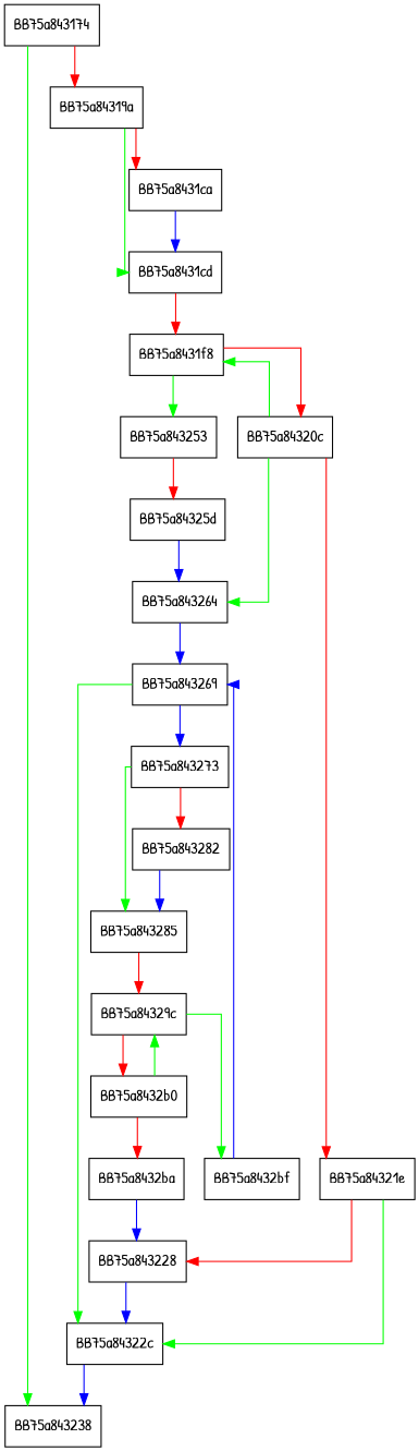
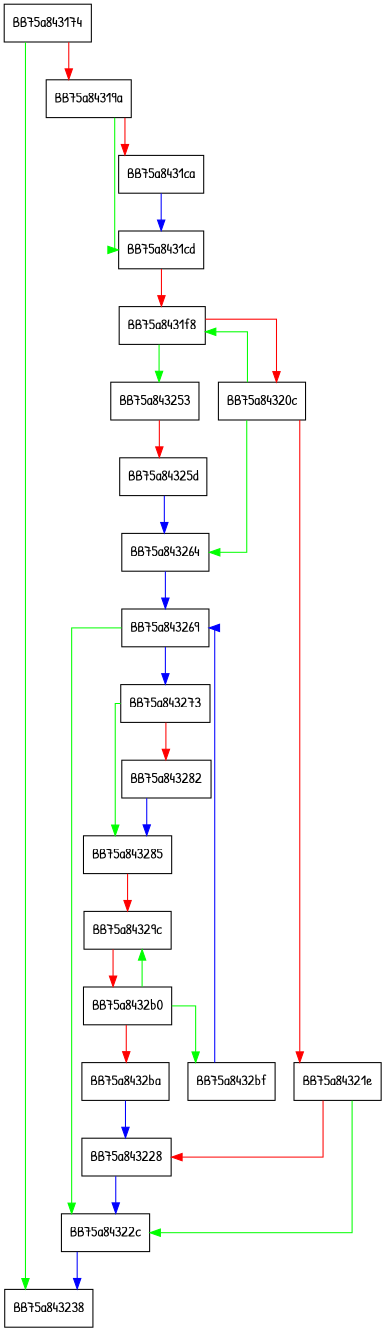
  digraph {
    fontname="Patrick Hand"
    splines=ortho
    node [fontname="Patrick Hand" shape=box]
    edge [color=red fontname="Patrick Hand"]
    BB75a843174
    BB75a843238
    BB75a84319a
    BB75a8431cd
    BB75a8431ca
    BB75a8431f8
    BB75a843253
    BB75a84320c
    BB75a84325d
    BB75a843264
    BB75a84321e
    BB75a843269
    BB75a84322c
    BB75a843228
    BB75a843273
    BB75a843285
    BB75a843282
    BB75a84329c
    BB75a8432bf
    BB75a8432b0
    BB75a8432ba
    BB75a843174 -> BB75a843238 [color=green]
    BB75a843174 -> BB75a84319a
    BB75a84319a -> BB75a8431cd [color=green]
    BB75a84319a -> BB75a8431ca
    BB75a8431cd -> BB75a8431f8
    BB75a8431ca -> BB75a8431cd [color=blue]
    BB75a8431f8 -> BB75a843253 [color=green]
    BB75a8431f8 -> BB75a84320c
    BB75a843253 -> BB75a84325d
    BB75a84320c -> BB75a8431f8 [color=green]
    BB75a84320c -> BB75a843264 [color=green]
    BB75a84320c -> BB75a84321e
    BB75a84325d -> BB75a843264 [color=blue]
    BB75a843264 -> BB75a843269 [color=blue]
    BB75a84321e -> BB75a84322c [color=green]
    BB75a84321e -> BB75a843228
    BB75a843269 -> BB75a84322c [color=green]
    BB75a843269 -> BB75a843273 [color=blue]
    BB75a84322c -> BB75a843238 [color=blue]
    BB75a843228 -> BB75a84322c [color=blue]
    BB75a843273 -> BB75a843285 [color=green]
    BB75a843273 -> BB75a843282
    BB75a843285 -> BB75a84329c
    BB75a843282 -> BB75a843285 [color=blue]
-   BB75a84329c -> BB75a8432bf [color=green]
+   BB75a8432b0 -> BB75a8432bf [color=green]
    BB75a84329c -> BB75a8432b0
    BB75a8432bf -> BB75a843269 [color=blue]
    BB75a8432b0 -> BB75a84329c [color=green]
    BB75a8432b0 -> BB75a8432ba
    BB75a8432ba -> BB75a843228 [color=blue]
  }
